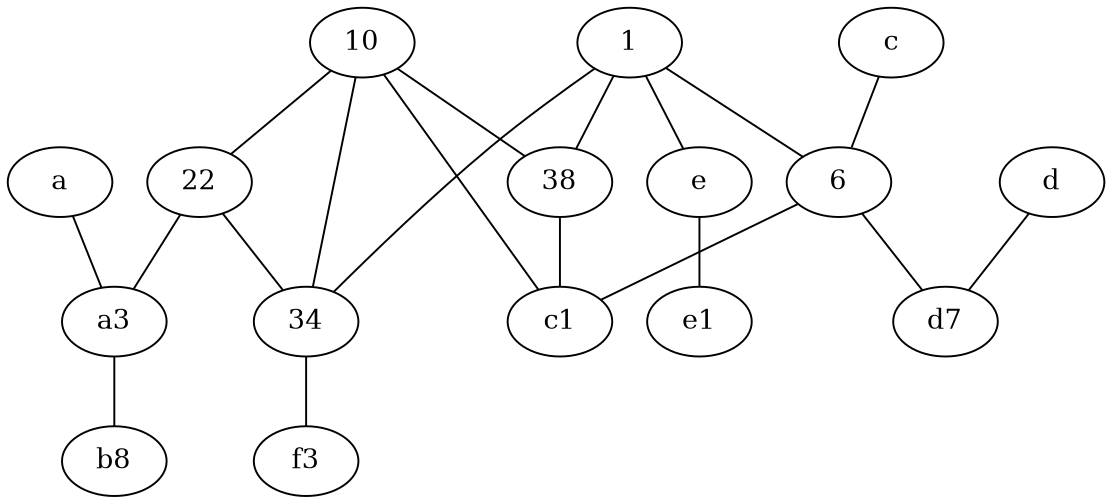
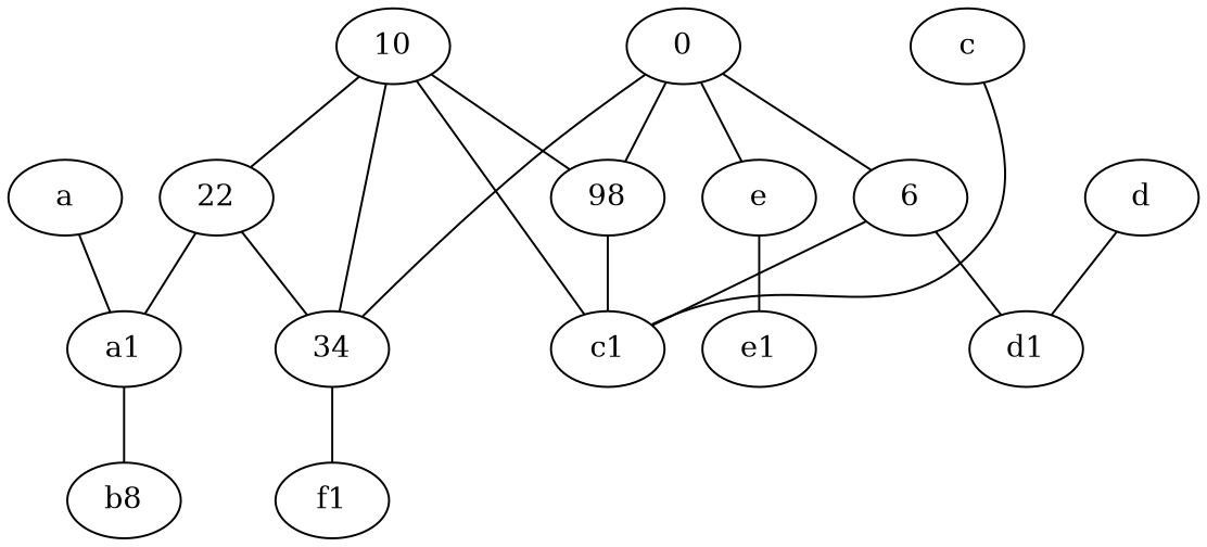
  graph {
    n1 [label=6]
    c1
-   d1 [label=d7]
+   d1
    n4 [label=b8]
-   a1 [label=a3]
+   a1
    n6 [label=22]
    n7 [label=34]
-   f1 [label=f3]
+   f1
    n9 [label=10]
-   38
-   1
+   38 [label=98]
+   1 [label=0]
    e
    d
    a
    c
    e1
    n1 -- c1
    n1 -- d1
    a1 -- n4
    n6 -- a1
    n6 -- n7
    n7 -- f1
    n9 -- c1
    n9 -- n6
    n9 -- n7
    n9 -- 38
    38 -- c1
    1 -- n1
    1 -- n7
    1 -- 38
    1 -- e
    e -- e1
    d -- d1
    a -- a1
-   c -- n1
+   c -- c1
  }
